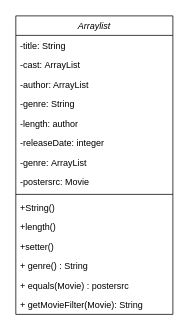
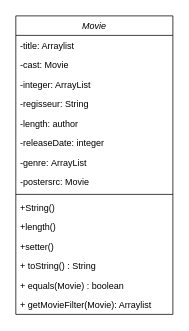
  <mxCell id="0" />
  <mxCell id="1" parent="0" />
- <mxCell id="2" value="Arraylist" style="swimlane;fontStyle=2;align=center;verticalAlign=top;childLayout=stackLayout;horizontal=1;startSize=26;horizontalStack=0;resizeParent=1;resizeLast=0;collapsible=1;marginBottom=0;rounded=0;shadow=0;strokeWidth=1;" vertex="1" parent="1"><mxGeometry x="20.59" y="20.52" width="209.41" height="398" as="geometry"><mxRectangle x="230" y="140" width="160" height="26" as="alternateBounds" /></mxGeometry></mxCell>
- <mxCell id="3" value="-title: String" style="text;align=left;verticalAlign=top;spacingLeft=4;spacingRight=4;overflow=hidden;rotatable=0;points=[[0,0.5],[1,0.5]];portConstraint=eastwest;rounded=0;shadow=0;html=0;" vertex="1" parent="2"><mxGeometry y="26" width="209.41" height="26" as="geometry" /></mxCell>
- <mxCell id="4" value="-cast: ArrayList" style="text;align=left;verticalAlign=top;spacingLeft=4;spacingRight=4;overflow=hidden;rotatable=0;points=[[0,0.5],[1,0.5]];portConstraint=eastwest;" vertex="1" parent="2"><mxGeometry y="52" width="209.41" height="26" as="geometry" /></mxCell>
- <mxCell id="5" value="-author: ArrayList" style="text;align=left;verticalAlign=top;spacingLeft=4;spacingRight=4;overflow=hidden;rotatable=0;points=[[0,0.5],[1,0.5]];portConstraint=eastwest;rounded=0;shadow=0;html=0;" vertex="1" parent="2"><mxGeometry y="78" width="209.41" height="26" as="geometry" /></mxCell>
- <mxCell id="6" value="-genre: String" style="text;align=left;verticalAlign=top;spacingLeft=4;spacingRight=4;overflow=hidden;rotatable=0;points=[[0,0.5],[1,0.5]];portConstraint=eastwest;" vertex="1" parent="2"><mxGeometry y="104" width="209.41" height="26" as="geometry" /></mxCell>
+ <mxCell id="2" value="Movie" style="swimlane;fontStyle=2;align=center;verticalAlign=top;childLayout=stackLayout;horizontal=1;startSize=26;horizontalStack=0;resizeParent=1;resizeLast=0;collapsible=1;marginBottom=0;rounded=0;shadow=0;strokeWidth=1;" vertex="1" parent="1"><mxGeometry x="20.59" y="20.52" width="209.41" height="398" as="geometry"><mxRectangle x="230" y="140" width="160" height="26" as="alternateBounds" /></mxGeometry></mxCell>
+ <mxCell id="3" value="-title: Arraylist" style="text;align=left;verticalAlign=top;spacingLeft=4;spacingRight=4;overflow=hidden;rotatable=0;points=[[0,0.5],[1,0.5]];portConstraint=eastwest;rounded=0;shadow=0;html=0;" vertex="1" parent="2"><mxGeometry y="26" width="209.41" height="26" as="geometry" /></mxCell>
+ <mxCell id="4" value="-cast: Movie" style="text;align=left;verticalAlign=top;spacingLeft=4;spacingRight=4;overflow=hidden;rotatable=0;points=[[0,0.5],[1,0.5]];portConstraint=eastwest;" vertex="1" parent="2"><mxGeometry y="52" width="209.41" height="26" as="geometry" /></mxCell>
+ <mxCell id="5" value="-integer: ArrayList" style="text;align=left;verticalAlign=top;spacingLeft=4;spacingRight=4;overflow=hidden;rotatable=0;points=[[0,0.5],[1,0.5]];portConstraint=eastwest;rounded=0;shadow=0;html=0;" vertex="1" parent="2"><mxGeometry y="78" width="209.41" height="26" as="geometry" /></mxCell>
+ <mxCell id="6" value="-regisseur: String" style="text;align=left;verticalAlign=top;spacingLeft=4;spacingRight=4;overflow=hidden;rotatable=0;points=[[0,0.5],[1,0.5]];portConstraint=eastwest;" vertex="1" parent="2"><mxGeometry y="104" width="209.41" height="26" as="geometry" /></mxCell>
  <mxCell id="7" value="-length: author" style="text;align=left;verticalAlign=top;spacingLeft=4;spacingRight=4;overflow=hidden;rotatable=0;points=[[0,0.5],[1,0.5]];portConstraint=eastwest;" vertex="1" parent="2"><mxGeometry y="130" width="209.41" height="26" as="geometry" /></mxCell>
  <mxCell id="8" value="-releaseDate: integer" style="text;align=left;verticalAlign=top;spacingLeft=4;spacingRight=4;overflow=hidden;rotatable=0;points=[[0,0.5],[1,0.5]];portConstraint=eastwest;rounded=0;shadow=0;html=0;" vertex="1" parent="2"><mxGeometry y="156" width="209.41" height="26" as="geometry" /></mxCell>
  <mxCell id="9" value="-genre: ArrayList" style="text;align=left;verticalAlign=top;spacingLeft=4;spacingRight=4;overflow=hidden;rotatable=0;points=[[0,0.5],[1,0.5]];portConstraint=eastwest;" vertex="1" parent="2"><mxGeometry y="182" width="209.41" height="26" as="geometry" /></mxCell>
  <mxCell id="10" value="-postersrc: Movie" style="text;align=left;verticalAlign=top;spacingLeft=4;spacingRight=4;overflow=hidden;rotatable=0;points=[[0,0.5],[1,0.5]];portConstraint=eastwest;rounded=0;shadow=0;html=0;" vertex="1" parent="2"><mxGeometry y="208" width="209.41" height="26" as="geometry" /></mxCell>
  <mxCell id="11" value="" style="line;html=1;strokeWidth=1;align=left;verticalAlign=middle;spacingTop=-1;spacingLeft=3;spacingRight=3;rotatable=0;labelPosition=right;points=[];portConstraint=eastwest;" vertex="1" parent="2"><mxGeometry y="234" width="209.41" height="8" as="geometry" /></mxCell>
  <mxCell id="12" value="+String()" style="text;align=left;verticalAlign=top;spacingLeft=4;spacingRight=4;overflow=hidden;rotatable=0;points=[[0,0.5],[1,0.5]];portConstraint=eastwest;" vertex="1" parent="2"><mxGeometry y="242" width="209.41" height="26" as="geometry" /></mxCell>
  <mxCell id="13" value="+length()" style="text;align=left;verticalAlign=top;spacingLeft=4;spacingRight=4;overflow=hidden;rotatable=0;points=[[0,0.5],[1,0.5]];portConstraint=eastwest;" vertex="1" parent="2"><mxGeometry y="268" width="209.41" height="26" as="geometry" /></mxCell>
  <mxCell id="14" value="+setter()" style="text;align=left;verticalAlign=top;spacingLeft=4;spacingRight=4;overflow=hidden;rotatable=0;points=[[0,0.5],[1,0.5]];portConstraint=eastwest;" vertex="1" parent="2"><mxGeometry y="294" width="209.41" height="26" as="geometry" /></mxCell>
- <mxCell id="15" value="+ genre() : String" style="text;align=left;verticalAlign=top;spacingLeft=4;spacingRight=4;overflow=hidden;rotatable=0;points=[[0,0.5],[1,0.5]];portConstraint=eastwest;" vertex="1" parent="2"><mxGeometry y="320" width="209.41" height="26" as="geometry" /></mxCell>
- <mxCell id="16" value="+ equals(Movie) : postersrc" style="text;align=left;verticalAlign=top;spacingLeft=4;spacingRight=4;overflow=hidden;rotatable=0;points=[[0,0.5],[1,0.5]];portConstraint=eastwest;" vertex="1" parent="2"><mxGeometry y="346" width="209.41" height="26" as="geometry" /></mxCell>
- <mxCell id="17" value="+ getMovieFilter(Movie): String" style="text;align=left;verticalAlign=top;spacingLeft=4;spacingRight=4;overflow=hidden;rotatable=0;points=[[0,0.5],[1,0.5]];portConstraint=eastwest;" vertex="1" parent="2"><mxGeometry y="372" width="209.41" height="26" as="geometry" /></mxCell>
+ <mxCell id="15" value="+ toString() : String" style="text;align=left;verticalAlign=top;spacingLeft=4;spacingRight=4;overflow=hidden;rotatable=0;points=[[0,0.5],[1,0.5]];portConstraint=eastwest;" vertex="1" parent="2"><mxGeometry y="320" width="209.41" height="26" as="geometry" /></mxCell>
+ <mxCell id="16" value="+ equals(Movie) : boolean" style="text;align=left;verticalAlign=top;spacingLeft=4;spacingRight=4;overflow=hidden;rotatable=0;points=[[0,0.5],[1,0.5]];portConstraint=eastwest;" vertex="1" parent="2"><mxGeometry y="346" width="209.41" height="26" as="geometry" /></mxCell>
+ <mxCell id="17" value="+ getMovieFilter(Movie): Arraylist" style="text;align=left;verticalAlign=top;spacingLeft=4;spacingRight=4;overflow=hidden;rotatable=0;points=[[0,0.5],[1,0.5]];portConstraint=eastwest;" vertex="1" parent="2"><mxGeometry y="372" width="209.41" height="26" as="geometry" /></mxCell>
